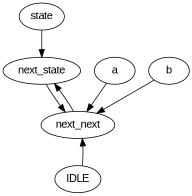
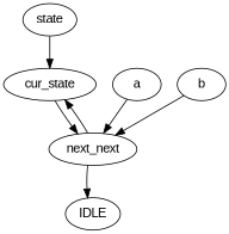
  strict digraph {
    fontname="Liberation Sans"
    node [fontname="Liberation Sans"]
    edge [fontname="Liberation Sans" weight=3.0]
    n1 [label=state]
-   cur_state [label=next_state]
+   cur_state
    n3 [label=next_next]
    a
    b
    IDLE
    n1 -> cur_state [weight=2.0]
    cur_state -> n3 [weight=5.0]
    n3 -> cur_state [weight=1.0]
    a -> n3
    b -> n3
-   IDLE -> n3 [weight=4.0]
+   n3 -> IDLE [weight=4.0]
  }
